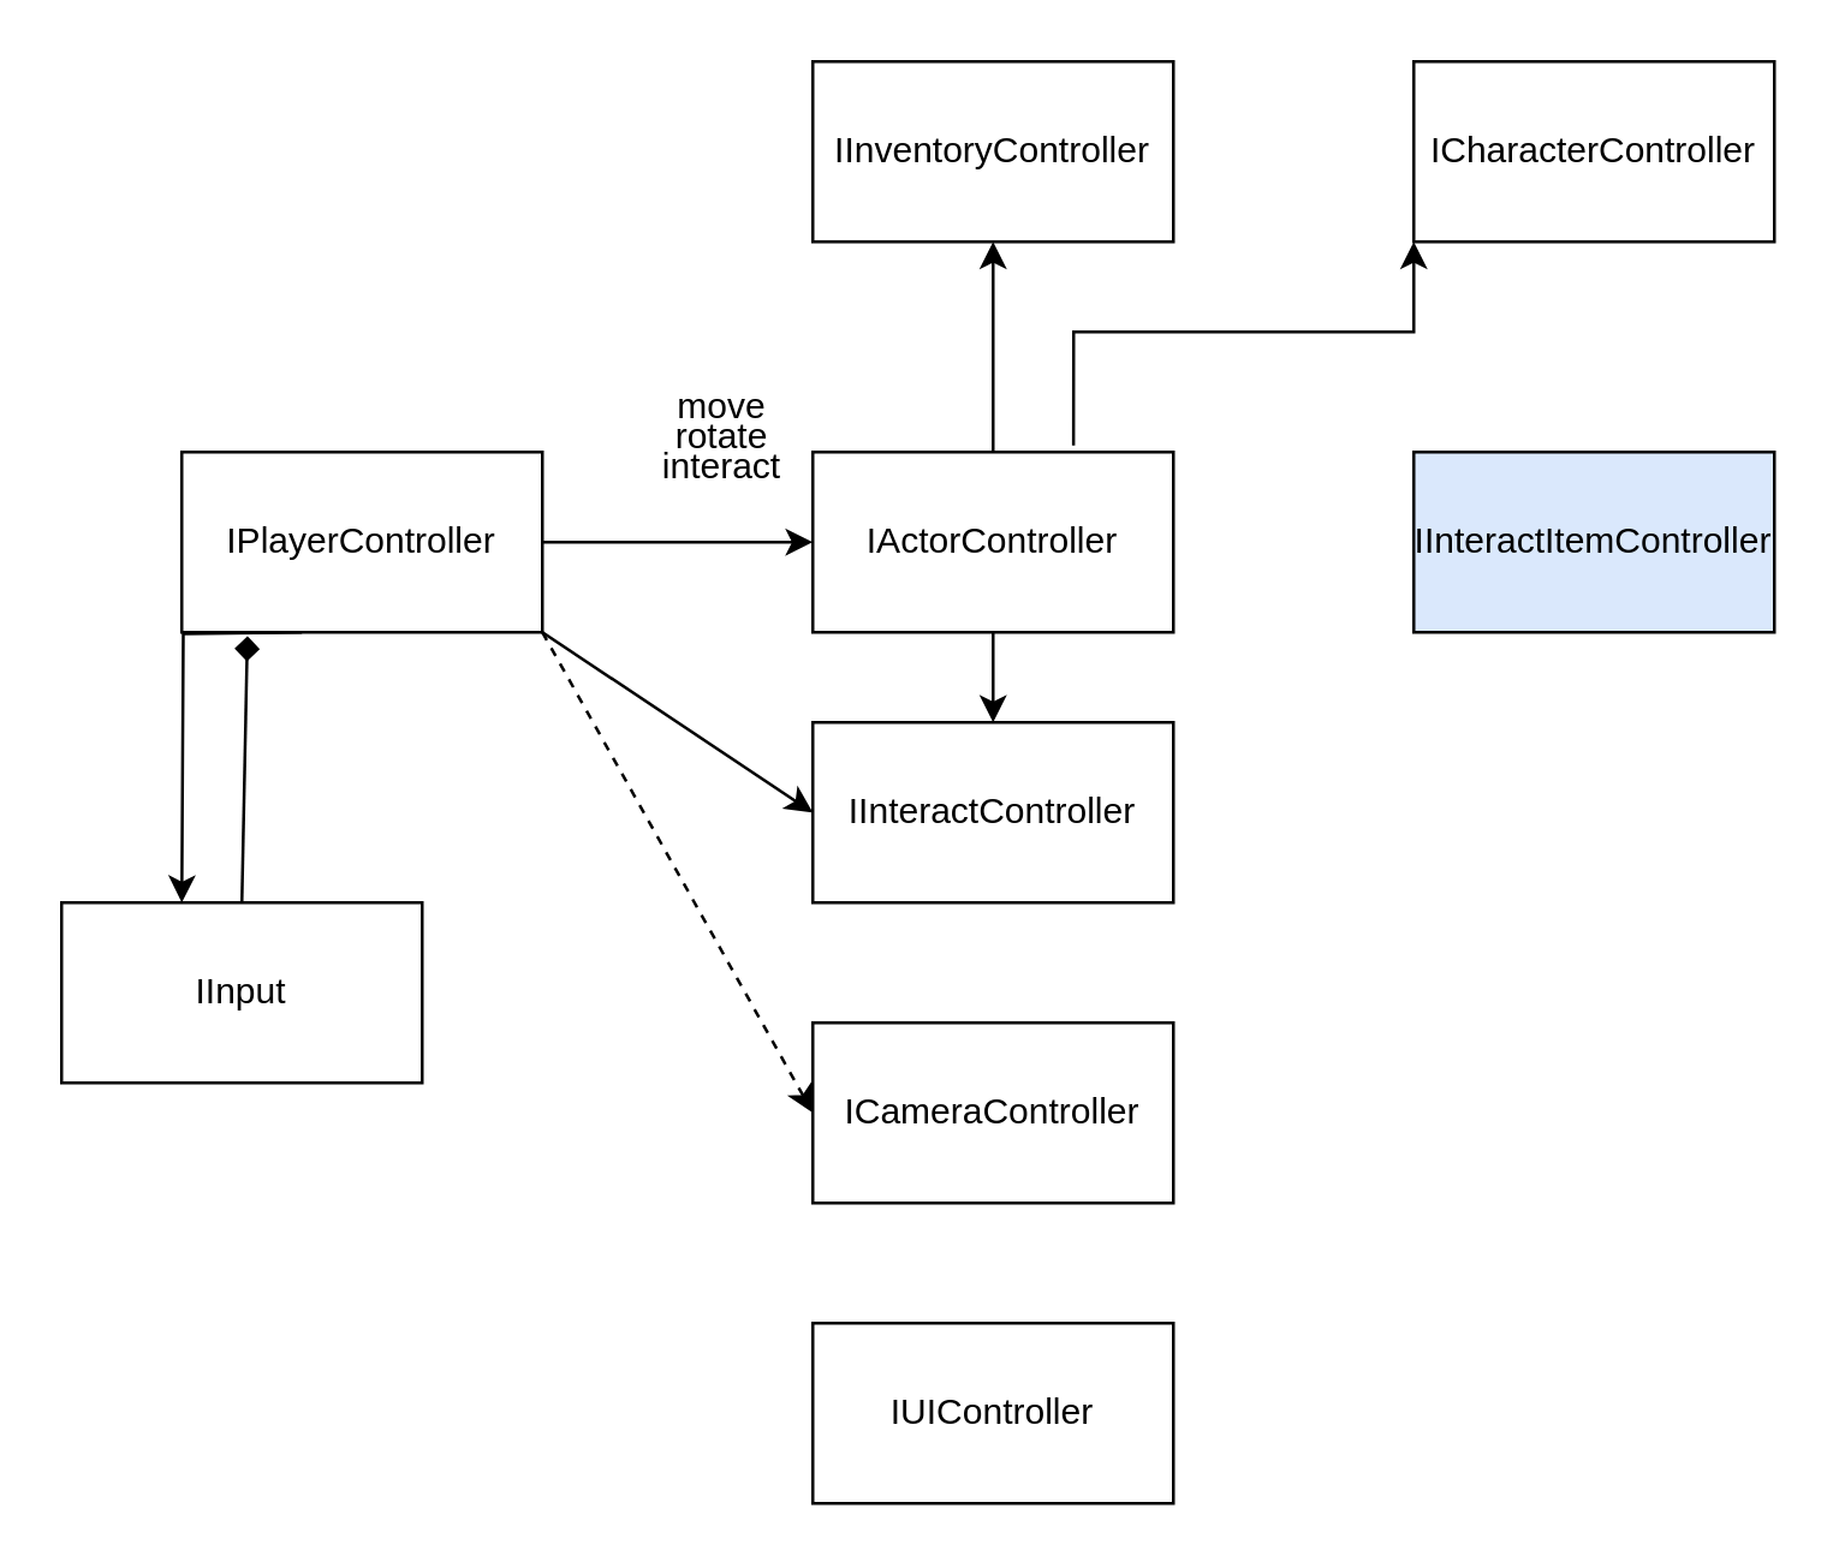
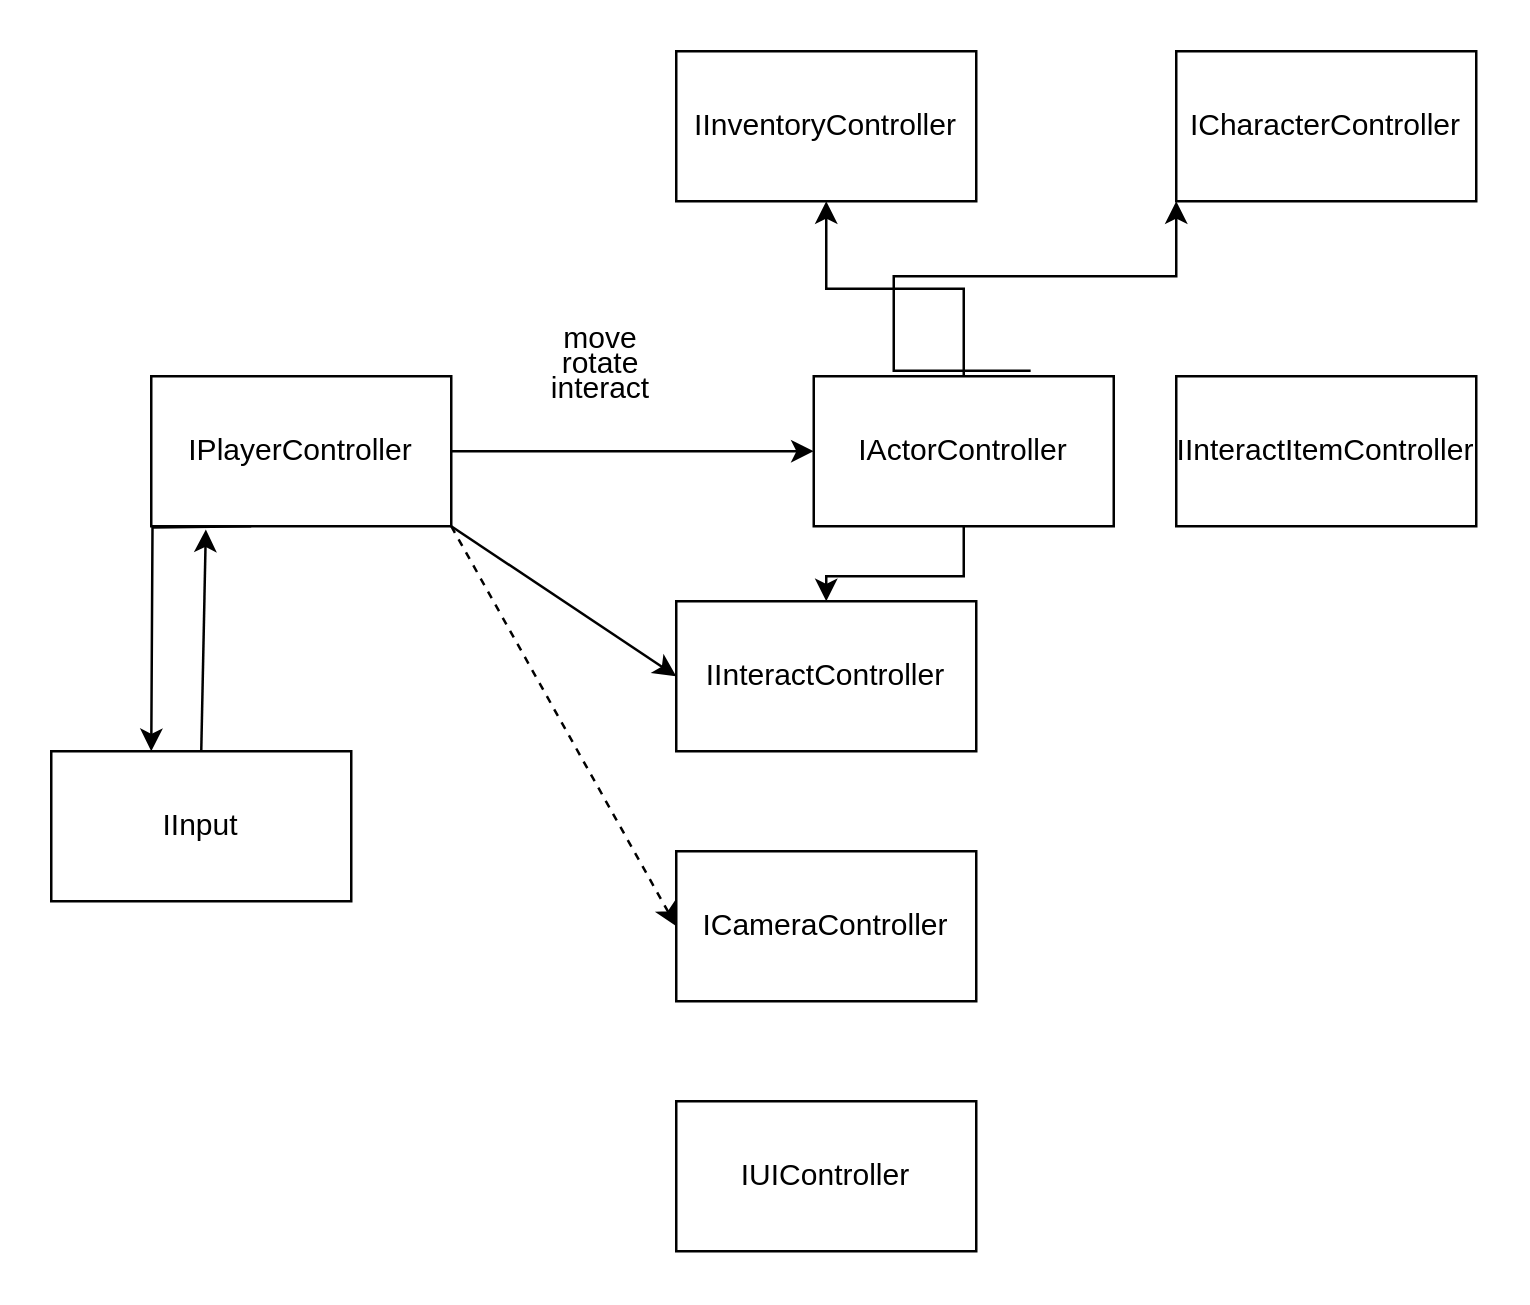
  <mxCell id="0" />
  <mxCell id="1" parent="0" />
  <mxCell id="2" value="" style="edgeStyle=orthogonalEdgeStyle;rounded=0;orthogonalLoop=1;jettySize=auto;html=1;" edge="1" parent="1"><mxGeometry relative="1" as="geometry"><mxPoint x="100" y="210" as="sourcePoint" /><mxPoint x="60" y="300" as="targetPoint" /></mxGeometry></mxCell>
  <mxCell id="3" value="IPlayerController" style="rounded=0;whiteSpace=wrap;html=1;" vertex="1" parent="1"><mxGeometry x="60" y="150" width="120" height="60" as="geometry" /></mxCell>
  <mxCell id="4" value="IInput" style="rounded=0;whiteSpace=wrap;html=1;" vertex="1" parent="1"><mxGeometry x="20" y="300" width="120" height="60" as="geometry" /></mxCell>
  <mxCell id="5" value="" style="edgeStyle=orthogonalEdgeStyle;rounded=0;orthogonalLoop=1;jettySize=auto;html=1;" edge="1" parent="1" source="7" target="13"><mxGeometry relative="1" as="geometry" /></mxCell>
  <mxCell id="6" value="" style="edgeStyle=orthogonalEdgeStyle;rounded=0;orthogonalLoop=1;jettySize=auto;html=1;" edge="1" parent="1" source="7" target="20"><mxGeometry relative="1" as="geometry" /></mxCell>
- <mxCell id="7" value="IActorController" style="rounded=0;whiteSpace=wrap;html=1;" vertex="1" parent="1"><mxGeometry x="270" y="150" width="120" height="60" as="geometry" /></mxCell>
+ <mxCell id="7" value="IActorController" style="rounded=0;whiteSpace=wrap;html=1;" vertex="1" parent="1"><mxGeometry x="325" y="150" width="120" height="60" as="geometry" /></mxCell>
  <mxCell id="8" value="" style="endArrow=classic;html=1;rounded=0;exitX=1;exitY=0.5;exitDx=0;exitDy=0;entryX=0;entryY=0.5;entryDx=0;entryDy=0;" edge="1" parent="1" source="3" target="7"><mxGeometry width="50" height="50" relative="1" as="geometry"><mxPoint x="120" y="280" as="sourcePoint" /><mxPoint x="170" y="230" as="targetPoint" /></mxGeometry></mxCell>
- <mxCell id="9" value="" style="endArrow=diamond;html=1;rounded=0;exitX=0.5;exitY=0;exitDx=0;exitDy=0;entryX=0.182;entryY=1.021;entryDx=0;entryDy=0;entryPerimeter=0;" edge="1" parent="1" source="4" target="3"><mxGeometry width="50" height="50" relative="1" as="geometry"><mxPoint x="230" y="180" as="sourcePoint" /><mxPoint x="170" y="230" as="targetPoint" /></mxGeometry></mxCell>
- <mxCell id="10" value="IInteractItemController" style="rounded=0;whiteSpace=wrap;html=1;fillColor=#dae8fc;" vertex="1" parent="1"><mxGeometry x="470" y="150" width="120" height="60" as="geometry" /></mxCell>
+ <mxCell id="9" value="" style="endArrow=classic;html=1;rounded=0;exitX=0.5;exitY=0;exitDx=0;exitDy=0;entryX=0.182;entryY=1.021;entryDx=0;entryDy=0;entryPerimeter=0;" edge="1" parent="1" source="4" target="3"><mxGeometry width="50" height="50" relative="1" as="geometry"><mxPoint x="230" y="180" as="sourcePoint" /><mxPoint x="170" y="230" as="targetPoint" /></mxGeometry></mxCell>
+ <mxCell id="10" value="IInteractItemController" style="rounded=0;whiteSpace=wrap;html=1;" vertex="1" parent="1"><mxGeometry x="470" y="150" width="120" height="60" as="geometry" /></mxCell>
  <mxCell id="11" value="ICameraController" style="rounded=0;whiteSpace=wrap;html=1;" vertex="1" parent="1"><mxGeometry x="270" y="340" width="120" height="60" as="geometry" /></mxCell>
  <mxCell id="12" value="" style="endArrow=classic;html=1;rounded=0;exitX=1;exitY=1;exitDx=0;exitDy=0;entryX=0;entryY=0.5;entryDx=0;entryDy=0;dashed=1;" edge="1" parent="1" source="3" target="11"><mxGeometry width="50" height="50" relative="1" as="geometry"><mxPoint x="130" y="220" as="sourcePoint" /><mxPoint x="257" y="362" as="targetPoint" /></mxGeometry></mxCell>
  <mxCell id="13" value="IInventoryController" style="rounded=0;whiteSpace=wrap;html=1;" vertex="1" parent="1"><mxGeometry x="270" y="20" width="120" height="60" as="geometry" /></mxCell>
  <mxCell id="14" value="move" style="text;html=1;strokeColor=none;fillColor=none;align=center;verticalAlign=middle;whiteSpace=wrap;rounded=0;" vertex="1" parent="1"><mxGeometry x="210" y="120" width="60" height="30" as="geometry" /></mxCell>
  <mxCell id="15" value="rotate" style="text;html=1;strokeColor=none;fillColor=none;align=center;verticalAlign=middle;whiteSpace=wrap;rounded=0;" vertex="1" parent="1"><mxGeometry x="210" y="130" width="60" height="30" as="geometry" /></mxCell>
  <mxCell id="16" value="interact" style="text;html=1;strokeColor=none;fillColor=none;align=center;verticalAlign=middle;whiteSpace=wrap;rounded=0;" vertex="1" parent="1"><mxGeometry x="210" y="140" width="60" height="30" as="geometry" /></mxCell>
  <mxCell id="17" value="ICharacterController" style="rounded=0;whiteSpace=wrap;html=1;" vertex="1" parent="1"><mxGeometry x="470" y="20" width="120" height="60" as="geometry" /></mxCell>
  <mxCell id="18" value="" style="edgeStyle=orthogonalEdgeStyle;rounded=0;orthogonalLoop=1;jettySize=auto;html=1;exitX=0.723;exitY=-0.036;exitDx=0;exitDy=0;exitPerimeter=0;entryX=0;entryY=1;entryDx=0;entryDy=0;" edge="1" parent="1" source="7" target="17"><mxGeometry relative="1" as="geometry"><mxPoint x="340" y="160" as="sourcePoint" /><mxPoint x="340" y="90" as="targetPoint" /><Array as="points"><mxPoint x="357" y="110" /><mxPoint x="470" y="110" /></Array></mxGeometry></mxCell>
  <mxCell id="19" value="IUIController" style="rounded=0;whiteSpace=wrap;html=1;" vertex="1" parent="1"><mxGeometry x="270" y="440" width="120" height="60" as="geometry" /></mxCell>
  <mxCell id="20" value="IInteractController" style="rounded=0;whiteSpace=wrap;html=1;" vertex="1" parent="1"><mxGeometry x="270" y="240" width="120" height="60" as="geometry" /></mxCell>
  <mxCell id="21" value="" style="endArrow=classic;html=1;rounded=0;exitX=1;exitY=1;exitDx=0;exitDy=0;entryX=0;entryY=0.5;entryDx=0;entryDy=0;" edge="1" parent="1" source="3" target="20"><mxGeometry width="50" height="50" relative="1" as="geometry"><mxPoint x="190" y="220" as="sourcePoint" /><mxPoint x="280" y="380" as="targetPoint" /></mxGeometry></mxCell>
